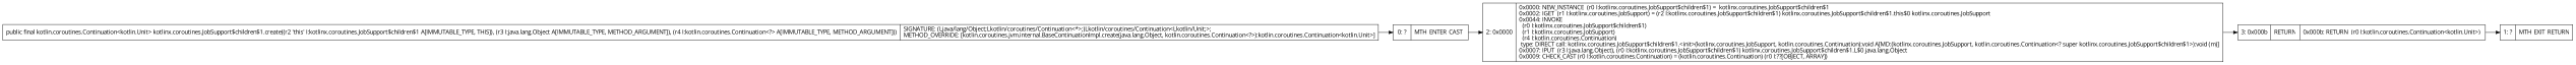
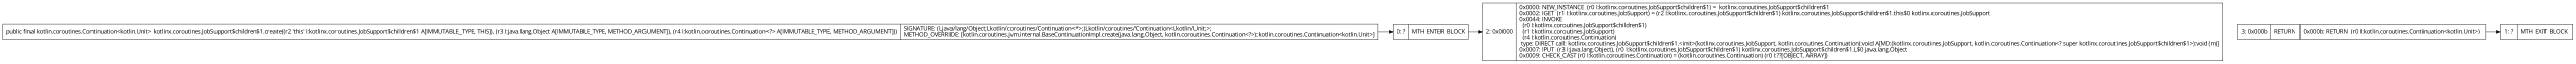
  digraph {
    fontname="Open Sans"
    rankdir=LR
    node [fontname="Open Sans" shape=record]
    edge [fontname="Open Sans"]
-   n1 [label="{0\:\ ?|MTH_ENTER_CAST\l}"]
+   n1 [label="{0\:\ ?|MTH_ENTER_BLOCK\l}"]
    n2 [label="{2\:\ 0x0000|0x0000: NEW_INSTANCE  (r0 I:kotlinx.coroutines.JobSupport$children$1) =  kotlinx.coroutines.JobSupport$children$1 \l0x0002: IGET  (r1 I:kotlinx.coroutines.JobSupport) = (r2 I:kotlinx.coroutines.JobSupport$children$1) kotlinx.coroutines.JobSupport$children$1.this$0 kotlinx.coroutines.JobSupport \l0x0044: INVOKE  \l  (r0 I:kotlinx.coroutines.JobSupport$children$1)\l  (r1 I:kotlinx.coroutines.JobSupport)\l  (r4 I:kotlin.coroutines.Continuation)\l type: DIRECT call: kotlinx.coroutines.JobSupport$children$1.\<init\>(kotlinx.coroutines.JobSupport, kotlin.coroutines.Continuation):void A[MD:(kotlinx.coroutines.JobSupport, kotlin.coroutines.Continuation\<? super kotlinx.coroutines.JobSupport$children$1\>):void (m)]\l0x0007: IPUT  (r3 I:java.lang.Object), (r0 I:kotlinx.coroutines.JobSupport$children$1) kotlinx.coroutines.JobSupport$children$1.L$0 java.lang.Object \l0x0009: CHECK_CAST (r0 I:kotlin.coroutines.Continuation) = (kotlin.coroutines.Continuation) (r0 I:??[OBJECT, ARRAY]) \l}"]
    n3 [label="{3\:\ 0x000b|RETURN\l|0x000b: RETURN  (r0 I:kotlin.coroutines.Continuation\<kotlin.Unit\>) \l}"]
-   n4 [label="{1\:\ ?|MTH_EXIT_RETURN\l}"]
+   n4 [label="{1\:\ ?|MTH_EXIT_BLOCK\l}"]
    n5 [label="{public final kotlin.coroutines.Continuation\<kotlin.Unit\> kotlinx.coroutines.JobSupport$children$1.create((r2 'this' I:kotlinx.coroutines.JobSupport$children$1 A[IMMUTABLE_TYPE, THIS]), (r3 I:java.lang.Object A[IMMUTABLE_TYPE, METHOD_ARGUMENT]), (r4 I:kotlin.coroutines.Continuation\<?\> A[IMMUTABLE_TYPE, METHOD_ARGUMENT]))  | SIGNATURE: (Ljava\/lang\/Object;Lkotlin\/coroutines\/Continuation\<*\>;)Lkotlin\/coroutines\/Continuation\<Lkotlin\/Unit;\>;\lMETHOD_OVERRIDE: [kotlin.coroutines.jvm.internal.BaseContinuationImpl.create(java.lang.Object, kotlin.coroutines.Continuation\<?\>):kotlin.coroutines.Continuation\<kotlin.Unit\>]\l}"]
    n1 -> n2
-   n2 -> n3
    n3 -> n4
    n5 -> n1
  }
